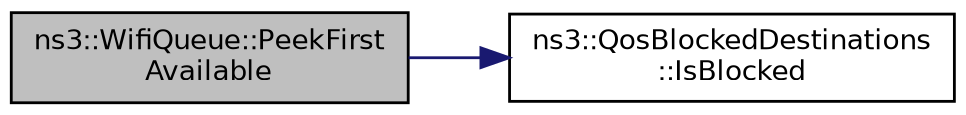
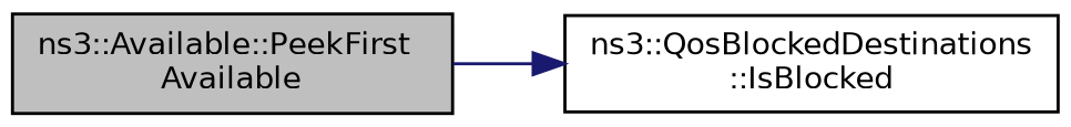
  digraph {
    rankdir=LR
    node [color=black fontname=Helvetica fontsize=10 shape=record style=filled]
-   n1 [fillcolor=grey75 fontcolor=black height=0.2 label="ns3::WifiQueue::PeekFirst\lAvailable" width=0.4]
+   n1 [fillcolor=grey75 fontcolor=black height=0.2 label="ns3::Available::PeekFirst\lAvailable" width=0.4]
    n2 [fillcolor=white height=0.2 label="ns3::QosBlockedDestinations\l::IsBlocked" width=0.4]
    n1 -> n2 [color=midnightblue fontname=Helvetica fontsize=10 labelfontname=Helvetica labelfontsize=10 style=solid]
  }
